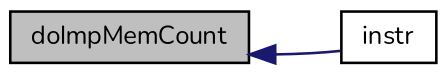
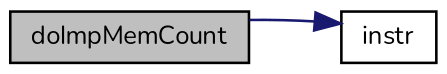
  digraph {
    rankdir=LR
    fontname=Nunito
    node [color=black fontname=Nunito fontsize=10 shape=record style=filled]
    n1 [fillcolor=grey75 fontcolor=black height=0.2 label=doImpMemCount width=0.4]
    n2 [fillcolor=white height=0.2 label=instr width=0.4]
-   n1 -> n2 [color=midnightblue dir=back fontname=Nunito fontsize=10 labelfontname=Helvetica labelfontsize=10 style=solid]
+   n2 -> n1 [color=midnightblue dir=back fontname=Nunito fontsize=10 labelfontname=Helvetica labelfontsize=10 style=solid]
  }
